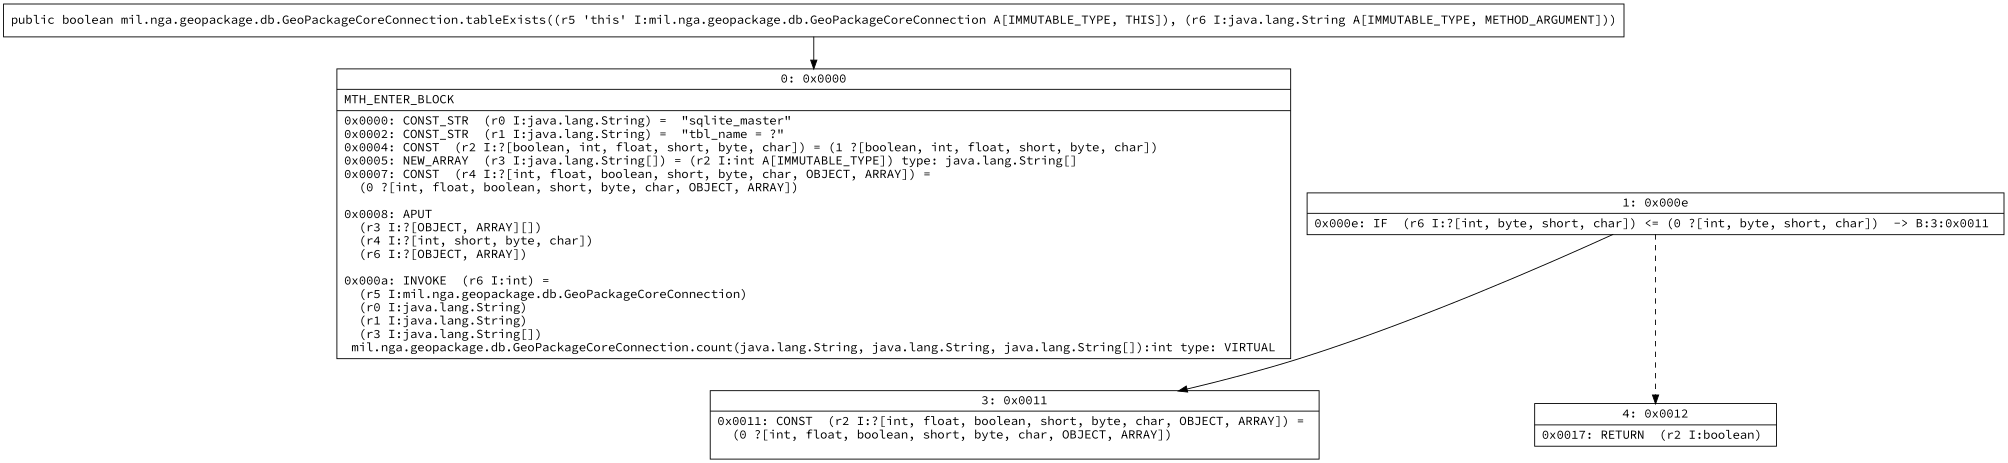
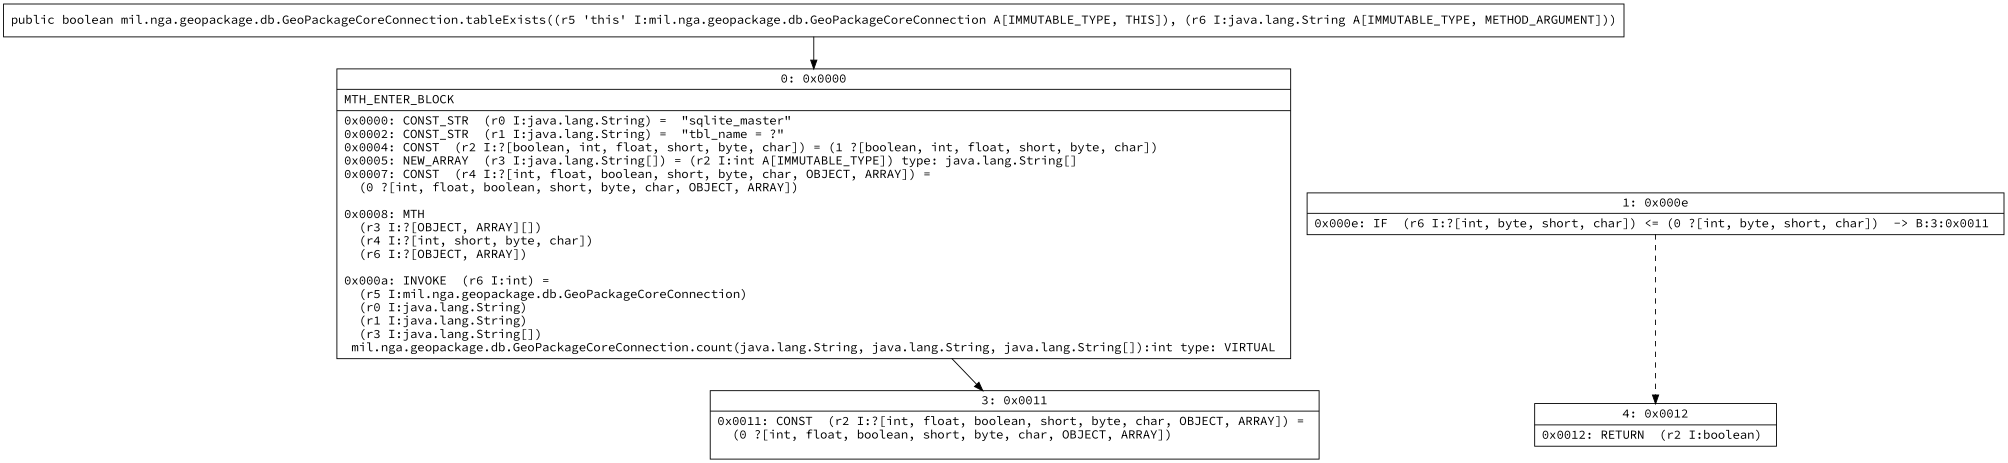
  digraph {
    fontname="Source Code Pro"
    node [fontname="Source Code Pro" shape=record]
    edge [fontname="Source Code Pro"]
-   n1 [label="{0\:\ 0x0000|MTH_ENTER_BLOCK\l|0x0000: CONST_STR  (r0 I:java.lang.String) =  \"sqlite_master\" \l0x0002: CONST_STR  (r1 I:java.lang.String) =  \"tbl_name = ?\" \l0x0004: CONST  (r2 I:?[boolean, int, float, short, byte, char]) = (1 ?[boolean, int, float, short, byte, char]) \l0x0005: NEW_ARRAY  (r3 I:java.lang.String[]) = (r2 I:int A[IMMUTABLE_TYPE]) type: java.lang.String[] \l0x0007: CONST  (r4 I:?[int, float, boolean, short, byte, char, OBJECT, ARRAY]) = \l  (0 ?[int, float, boolean, short, byte, char, OBJECT, ARRAY])\l \l0x0008: APUT  \l  (r3 I:?[OBJECT, ARRAY][])\l  (r4 I:?[int, short, byte, char])\l  (r6 I:?[OBJECT, ARRAY])\l \l0x000a: INVOKE  (r6 I:int) = \l  (r5 I:mil.nga.geopackage.db.GeoPackageCoreConnection)\l  (r0 I:java.lang.String)\l  (r1 I:java.lang.String)\l  (r3 I:java.lang.String[])\l mil.nga.geopackage.db.GeoPackageCoreConnection.count(java.lang.String, java.lang.String, java.lang.String[]):int type: VIRTUAL \l}"]
+   n1 [label="{0\:\ 0x0000|MTH_ENTER_BLOCK\l|0x0000: CONST_STR  (r0 I:java.lang.String) =  \"sqlite_master\" \l0x0002: CONST_STR  (r1 I:java.lang.String) =  \"tbl_name = ?\" \l0x0004: CONST  (r2 I:?[boolean, int, float, short, byte, char]) = (1 ?[boolean, int, float, short, byte, char]) \l0x0005: NEW_ARRAY  (r3 I:java.lang.String[]) = (r2 I:int A[IMMUTABLE_TYPE]) type: java.lang.String[] \l0x0007: CONST  (r4 I:?[int, float, boolean, short, byte, char, OBJECT, ARRAY]) = \l  (0 ?[int, float, boolean, short, byte, char, OBJECT, ARRAY])\l \l0x0008: MTH  \l  (r3 I:?[OBJECT, ARRAY][])\l  (r4 I:?[int, short, byte, char])\l  (r6 I:?[OBJECT, ARRAY])\l \l0x000a: INVOKE  (r6 I:int) = \l  (r5 I:mil.nga.geopackage.db.GeoPackageCoreConnection)\l  (r0 I:java.lang.String)\l  (r1 I:java.lang.String)\l  (r3 I:java.lang.String[])\l mil.nga.geopackage.db.GeoPackageCoreConnection.count(java.lang.String, java.lang.String, java.lang.String[]):int type: VIRTUAL \l}"]
    n2 [label="{1\:\ 0x000e|0x000e: IF  (r6 I:?[int, byte, short, char]) \<= (0 ?[int, byte, short, char])  \-\> B:3:0x0011 \l}"]
    n3 [label="{3\:\ 0x0011|0x0011: CONST  (r2 I:?[int, float, boolean, short, byte, char, OBJECT, ARRAY]) = \l  (0 ?[int, float, boolean, short, byte, char, OBJECT, ARRAY])\l \l}"]
-   n4 [label="{4\:\ 0x0012|0x0017: RETURN  (r2 I:boolean) \l}"]
+   n4 [label="{4\:\ 0x0012|0x0012: RETURN  (r2 I:boolean) \l}"]
    n5 [label="{public boolean mil.nga.geopackage.db.GeoPackageCoreConnection.tableExists((r5 'this' I:mil.nga.geopackage.db.GeoPackageCoreConnection A[IMMUTABLE_TYPE, THIS]), (r6 I:java.lang.String A[IMMUTABLE_TYPE, METHOD_ARGUMENT])) }"]
-   n2 -> n3
+   n1 -> n3
    n2 -> n4 [style=dashed]
    n5 -> n1
  }
